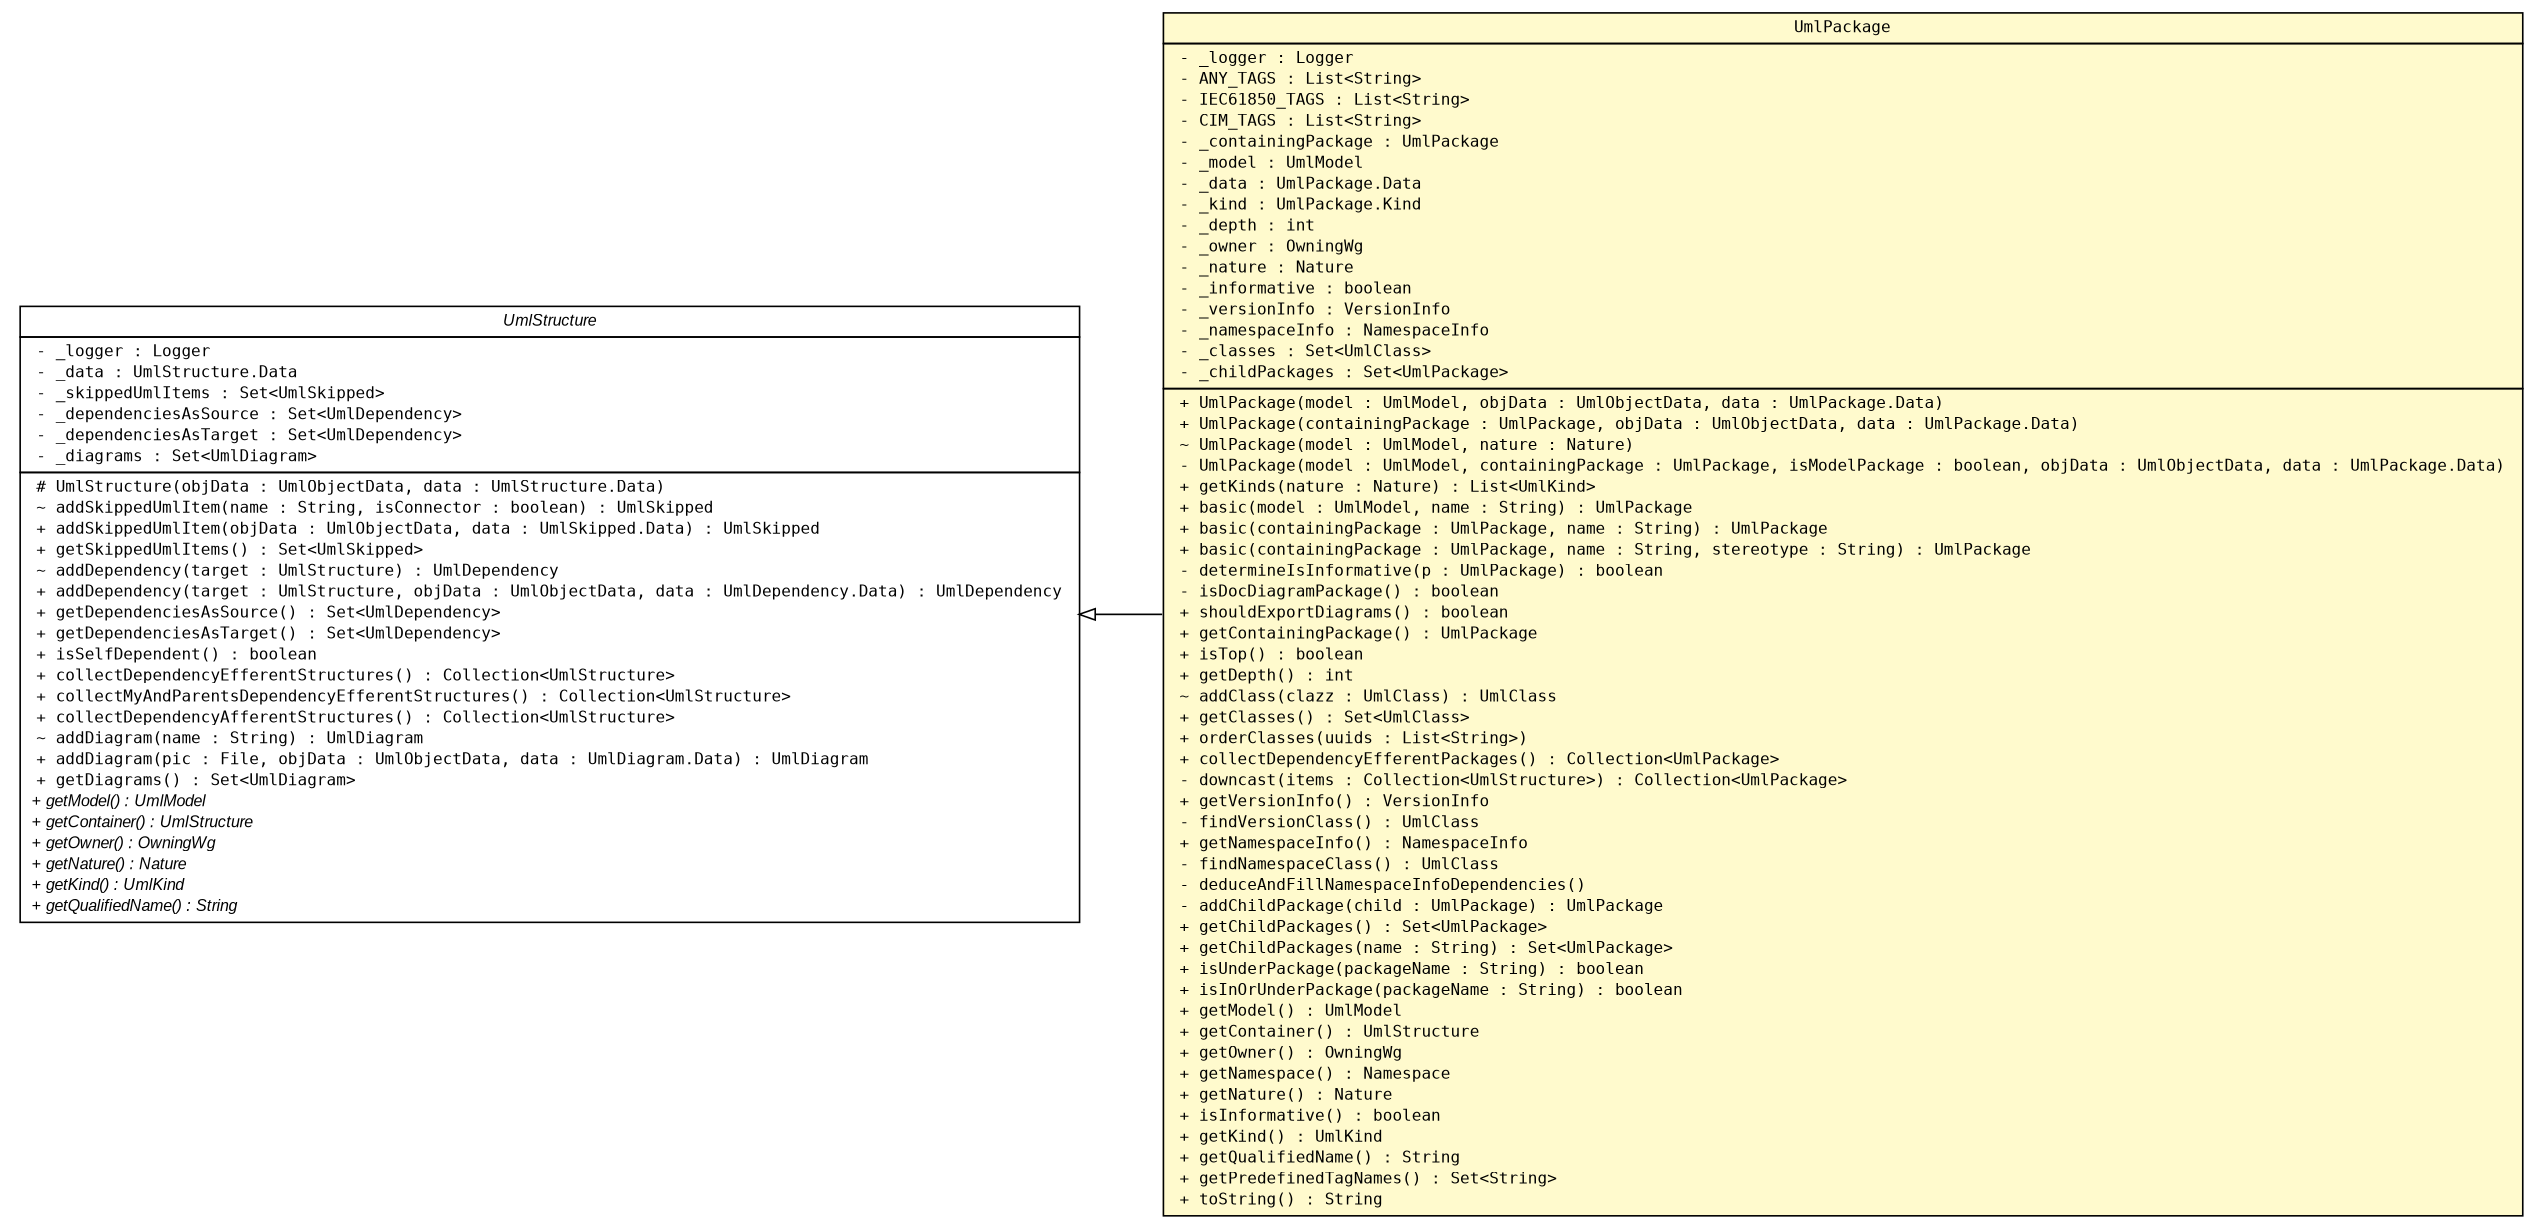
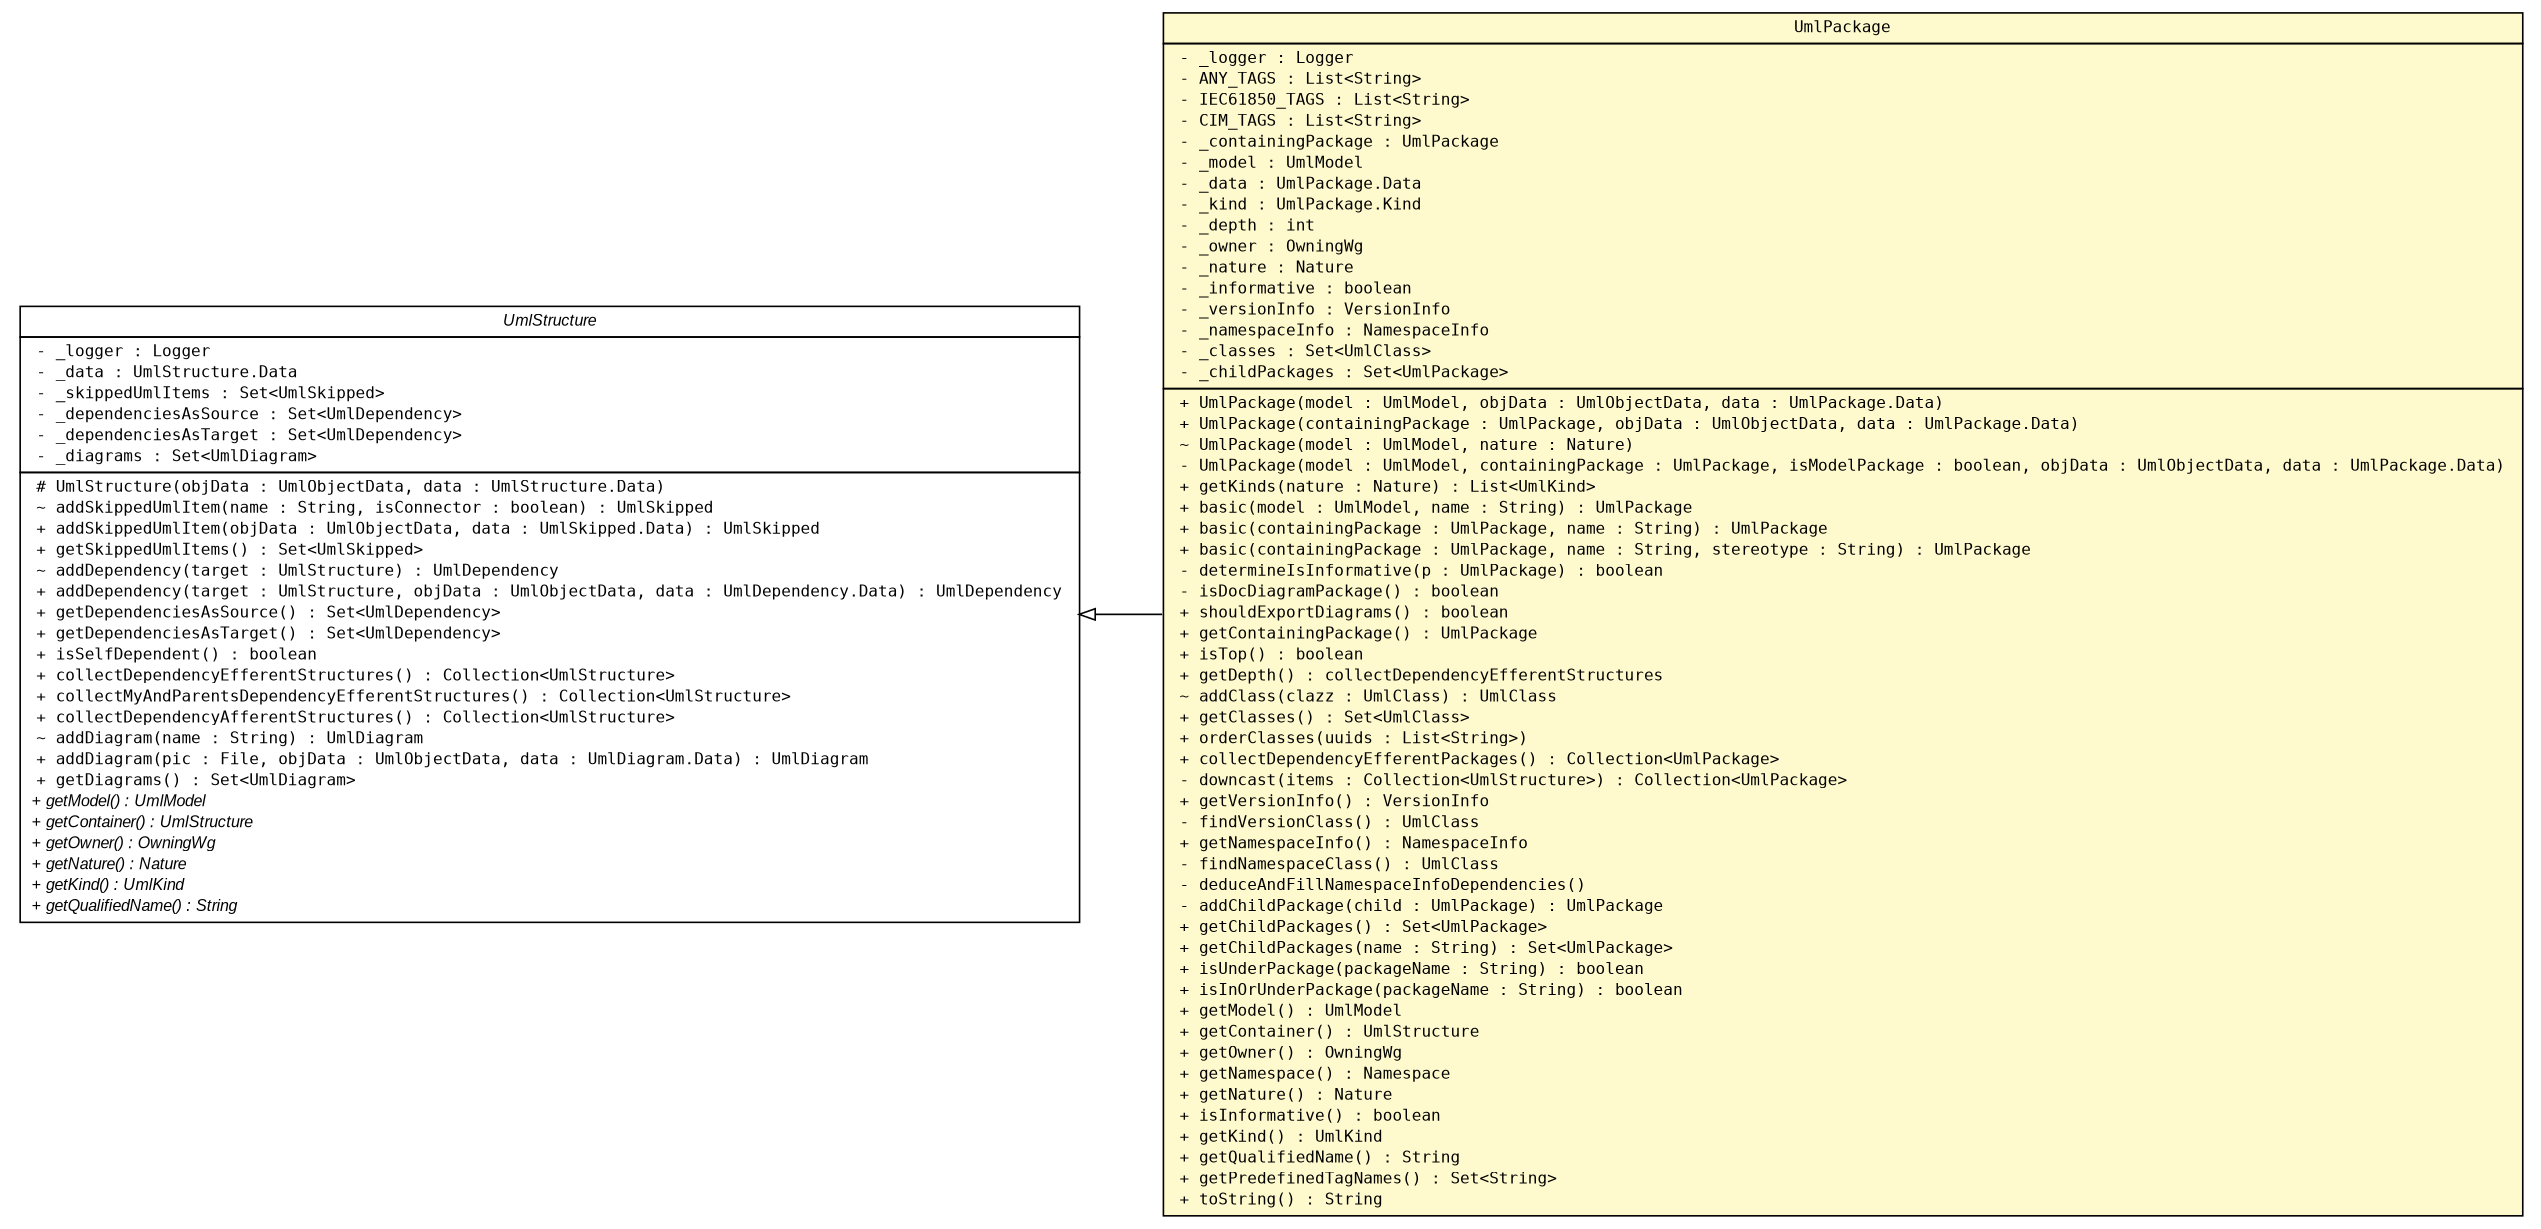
  digraph {
    nodesep=0.25
    ranksep=0.5
    rankdir=LR
    fontname="DejaVu Sans Mono"
    node [fontcolor=black fontname="DejaVu Sans Mono" fontsize=10.0 shape=plaintext]
    n1 [label=<<table title="org.tanjakostic.jcleancim.model.UmlStructure" border="0" cellborder="1" cellspacing="0" cellpadding="2" port="p" href="./UmlStructure.html"> 		<tr><td><table border="0" cellspacing="0" cellpadding="1"> <tr><td align="center" balign="center"><font face="Arial Italic"> UmlStructure </font></td></tr> 		</table></td></tr> 		<tr><td><table border="0" cellspacing="0" cellpadding="1"> <tr><td align="left" balign="left"> - _logger : Logger </td></tr> <tr><td align="left" balign="left"> - _data : UmlStructure.Data </td></tr> <tr><td align="left" balign="left"> - _skippedUmlItems : Set&lt;UmlSkipped&gt; </td></tr> <tr><td align="left" balign="left"> - _dependenciesAsSource : Set&lt;UmlDependency&gt; </td></tr> <tr><td align="left" balign="left"> - _dependenciesAsTarget : Set&lt;UmlDependency&gt; </td></tr> <tr><td align="left" balign="left"> - _diagrams : Set&lt;UmlDiagram&gt; </td></tr> 		</table></td></tr> 		<tr><td><table border="0" cellspacing="0" cellpadding="1"> <tr><td align="left" balign="left"> # UmlStructure(objData : UmlObjectData, data : UmlStructure.Data) </td></tr> <tr><td align="left" balign="left"> ~ addSkippedUmlItem(name : String, isConnector : boolean) : UmlSkipped </td></tr> <tr><td align="left" balign="left"> + addSkippedUmlItem(objData : UmlObjectData, data : UmlSkipped.Data) : UmlSkipped </td></tr> <tr><td align="left" balign="left"> + getSkippedUmlItems() : Set&lt;UmlSkipped&gt; </td></tr> <tr><td align="left" balign="left"> ~ addDependency(target : UmlStructure) : UmlDependency </td></tr> <tr><td align="left" balign="left"> + addDependency(target : UmlStructure, objData : UmlObjectData, data : UmlDependency.Data) : UmlDependency </td></tr> <tr><td align="left" balign="left"> + getDependenciesAsSource() : Set&lt;UmlDependency&gt; </td></tr> <tr><td align="left" balign="left"> + getDependenciesAsTarget() : Set&lt;UmlDependency&gt; </td></tr> <tr><td align="left" balign="left"> + isSelfDependent() : boolean </td></tr> <tr><td align="left" balign="left"> + collectDependencyEfferentStructures() : Collection&lt;UmlStructure&gt; </td></tr> <tr><td align="left" balign="left"> + collectMyAndParentsDependencyEfferentStructures() : Collection&lt;UmlStructure&gt; </td></tr> <tr><td align="left" balign="left"> + collectDependencyAfferentStructures() : Collection&lt;UmlStructure&gt; </td></tr> <tr><td align="left" balign="left"> ~ addDiagram(name : String) : UmlDiagram </td></tr> <tr><td align="left" balign="left"> + addDiagram(pic : File, objData : UmlObjectData, data : UmlDiagram.Data) : UmlDiagram </td></tr> <tr><td align="left" balign="left"> + getDiagrams() : Set&lt;UmlDiagram&gt; </td></tr> <tr><td align="left" balign="left"><font face="Arial Italic" point-size="10.0"> + getModel() : UmlModel </font></td></tr> <tr><td align="left" balign="left"><font face="Arial Italic" point-size="10.0"> + getContainer() : UmlStructure </font></td></tr> <tr><td align="left" balign="left"><font face="Arial Italic" point-size="10.0"> + getOwner() : OwningWg </font></td></tr> <tr><td align="left" balign="left"><font face="Arial Italic" point-size="10.0"> + getNature() : Nature </font></td></tr> <tr><td align="left" balign="left"><font face="Arial Italic" point-size="10.0"> + getKind() : UmlKind </font></td></tr> <tr><td align="left" balign="left"><font face="Arial Italic" point-size="10.0"> + getQualifiedName() : String </font></td></tr> 		</table></td></tr> 		</table>>]
-   n2 [label=<<table title="org.tanjakostic.jcleancim.model.UmlPackage" border="0" cellborder="1" cellspacing="0" cellpadding="2" port="p" bgcolor="lemonChiffon" href="./UmlPackage.html"> 		<tr><td><table border="0" cellspacing="0" cellpadding="1"> <tr><td align="center" balign="center"> UmlPackage </td></tr> 		</table></td></tr> 		<tr><td><table border="0" cellspacing="0" cellpadding="1"> <tr><td align="left" balign="left"> - _logger : Logger </td></tr> <tr><td align="left" balign="left"> - ANY_TAGS : List&lt;String&gt; </td></tr> <tr><td align="left" balign="left"> - IEC61850_TAGS : List&lt;String&gt; </td></tr> <tr><td align="left" balign="left"> - CIM_TAGS : List&lt;String&gt; </td></tr> <tr><td align="left" balign="left"> - _containingPackage : UmlPackage </td></tr> <tr><td align="left" balign="left"> - _model : UmlModel </td></tr> <tr><td align="left" balign="left"> - _data : UmlPackage.Data </td></tr> <tr><td align="left" balign="left"> - _kind : UmlPackage.Kind </td></tr> <tr><td align="left" balign="left"> - _depth : int </td></tr> <tr><td align="left" balign="left"> - _owner : OwningWg </td></tr> <tr><td align="left" balign="left"> - _nature : Nature </td></tr> <tr><td align="left" balign="left"> - _informative : boolean </td></tr> <tr><td align="left" balign="left"> - _versionInfo : VersionInfo </td></tr> <tr><td align="left" balign="left"> - _namespaceInfo : NamespaceInfo </td></tr> <tr><td align="left" balign="left"> - _classes : Set&lt;UmlClass&gt; </td></tr> <tr><td align="left" balign="left"> - _childPackages : Set&lt;UmlPackage&gt; </td></tr> 		</table></td></tr> 		<tr><td><table border="0" cellspacing="0" cellpadding="1"> <tr><td align="left" balign="left"> + UmlPackage(model : UmlModel, objData : UmlObjectData, data : UmlPackage.Data) </td></tr> <tr><td align="left" balign="left"> + UmlPackage(containingPackage : UmlPackage, objData : UmlObjectData, data : UmlPackage.Data) </td></tr> <tr><td align="left" balign="left"> ~ UmlPackage(model : UmlModel, nature : Nature) </td></tr> <tr><td align="left" balign="left"> - UmlPackage(model : UmlModel, containingPackage : UmlPackage, isModelPackage : boolean, objData : UmlObjectData, data : UmlPackage.Data) </td></tr> <tr><td align="left" balign="left"> + getKinds(nature : Nature) : List&lt;UmlKind&gt; </td></tr> <tr><td align="left" balign="left"> + basic(model : UmlModel, name : String) : UmlPackage </td></tr> <tr><td align="left" balign="left"> + basic(containingPackage : UmlPackage, name : String) : UmlPackage </td></tr> <tr><td align="left" balign="left"> + basic(containingPackage : UmlPackage, name : String, stereotype : String) : UmlPackage </td></tr> <tr><td align="left" balign="left"> - determineIsInformative(p : UmlPackage) : boolean </td></tr> <tr><td align="left" balign="left"> - isDocDiagramPackage() : boolean </td></tr> <tr><td align="left" balign="left"> + shouldExportDiagrams() : boolean </td></tr> <tr><td align="left" balign="left"> + getContainingPackage() : UmlPackage </td></tr> <tr><td align="left" balign="left"> + isTop() : boolean </td></tr> <tr><td align="left" balign="left"> + getDepth() : int </td></tr> <tr><td align="left" balign="left"> ~ addClass(clazz : UmlClass) : UmlClass </td></tr> <tr><td align="left" balign="left"> + getClasses() : Set&lt;UmlClass&gt; </td></tr> <tr><td align="left" balign="left"> + orderClasses(uuids : List&lt;String&gt;) </td></tr> <tr><td align="left" balign="left"> + collectDependencyEfferentPackages() : Collection&lt;UmlPackage&gt; </td></tr> <tr><td align="left" balign="left"> - downcast(items : Collection&lt;UmlStructure&gt;) : Collection&lt;UmlPackage&gt; </td></tr> <tr><td align="left" balign="left"> + getVersionInfo() : VersionInfo </td></tr> <tr><td align="left" balign="left"> - findVersionClass() : UmlClass </td></tr> <tr><td align="left" balign="left"> + getNamespaceInfo() : NamespaceInfo </td></tr> <tr><td align="left" balign="left"> - findNamespaceClass() : UmlClass </td></tr> <tr><td align="left" balign="left"> - deduceAndFillNamespaceInfoDependencies() </td></tr> <tr><td align="left" balign="left"> - addChildPackage(child : UmlPackage) : UmlPackage </td></tr> <tr><td align="left" balign="left"> + getChildPackages() : Set&lt;UmlPackage&gt; </td></tr> <tr><td align="left" balign="left"> + getChildPackages(name : String) : Set&lt;UmlPackage&gt; </td></tr> <tr><td align="left" balign="left"> + isUnderPackage(packageName : String) : boolean </td></tr> <tr><td align="left" balign="left"> + isInOrUnderPackage(packageName : String) : boolean </td></tr> <tr><td align="left" balign="left"> + getModel() : UmlModel </td></tr> <tr><td align="left" balign="left"> + getContainer() : UmlStructure </td></tr> <tr><td align="left" balign="left"> + getOwner() : OwningWg </td></tr> <tr><td align="left" balign="left"> + getNamespace() : Namespace </td></tr> <tr><td align="left" balign="left"> + getNature() : Nature </td></tr> <tr><td align="left" balign="left"> + isInformative() : boolean </td></tr> <tr><td align="left" balign="left"> + getKind() : UmlKind </td></tr> <tr><td align="left" balign="left"> + getQualifiedName() : String </td></tr> <tr><td align="left" balign="left"> + getPredefinedTagNames() : Set&lt;String&gt; </td></tr> <tr><td align="left" balign="left"> + toString() : String </td></tr> 		</table></td></tr> 		</table>>]
+   n2 [label=<<table title="org.tanjakostic.jcleancim.model.UmlPackage" border="0" cellborder="1" cellspacing="0" cellpadding="2" port="p" bgcolor="lemonChiffon" href="./UmlPackage.html"> 		<tr><td><table border="0" cellspacing="0" cellpadding="1"> <tr><td align="center" balign="center"> UmlPackage </td></tr> 		</table></td></tr> 		<tr><td><table border="0" cellspacing="0" cellpadding="1"> <tr><td align="left" balign="left"> - _logger : Logger </td></tr> <tr><td align="left" balign="left"> - ANY_TAGS : List&lt;String&gt; </td></tr> <tr><td align="left" balign="left"> - IEC61850_TAGS : List&lt;String&gt; </td></tr> <tr><td align="left" balign="left"> - CIM_TAGS : List&lt;String&gt; </td></tr> <tr><td align="left" balign="left"> - _containingPackage : UmlPackage </td></tr> <tr><td align="left" balign="left"> - _model : UmlModel </td></tr> <tr><td align="left" balign="left"> - _data : UmlPackage.Data </td></tr> <tr><td align="left" balign="left"> - _kind : UmlPackage.Kind </td></tr> <tr><td align="left" balign="left"> - _depth : int </td></tr> <tr><td align="left" balign="left"> - _owner : OwningWg </td></tr> <tr><td align="left" balign="left"> - _nature : Nature </td></tr> <tr><td align="left" balign="left"> - _informative : boolean </td></tr> <tr><td align="left" balign="left"> - _versionInfo : VersionInfo </td></tr> <tr><td align="left" balign="left"> - _namespaceInfo : NamespaceInfo </td></tr> <tr><td align="left" balign="left"> - _classes : Set&lt;UmlClass&gt; </td></tr> <tr><td align="left" balign="left"> - _childPackages : Set&lt;UmlPackage&gt; </td></tr> 		</table></td></tr> 		<tr><td><table border="0" cellspacing="0" cellpadding="1"> <tr><td align="left" balign="left"> + UmlPackage(model : UmlModel, objData : UmlObjectData, data : UmlPackage.Data) </td></tr> <tr><td align="left" balign="left"> + UmlPackage(containingPackage : UmlPackage, objData : UmlObjectData, data : UmlPackage.Data) </td></tr> <tr><td align="left" balign="left"> ~ UmlPackage(model : UmlModel, nature : Nature) </td></tr> <tr><td align="left" balign="left"> - UmlPackage(model : UmlModel, containingPackage : UmlPackage, isModelPackage : boolean, objData : UmlObjectData, data : UmlPackage.Data) </td></tr> <tr><td align="left" balign="left"> + getKinds(nature : Nature) : List&lt;UmlKind&gt; </td></tr> <tr><td align="left" balign="left"> + basic(model : UmlModel, name : String) : UmlPackage </td></tr> <tr><td align="left" balign="left"> + basic(containingPackage : UmlPackage, name : String) : UmlPackage </td></tr> <tr><td align="left" balign="left"> + basic(containingPackage : UmlPackage, name : String, stereotype : String) : UmlPackage </td></tr> <tr><td align="left" balign="left"> - determineIsInformative(p : UmlPackage) : boolean </td></tr> <tr><td align="left" balign="left"> - isDocDiagramPackage() : boolean </td></tr> <tr><td align="left" balign="left"> + shouldExportDiagrams() : boolean </td></tr> <tr><td align="left" balign="left"> + getContainingPackage() : UmlPackage </td></tr> <tr><td align="left" balign="left"> + isTop() : boolean </td></tr> <tr><td align="left" balign="left"> + getDepth() : collectDependencyEfferentStructures </td></tr> <tr><td align="left" balign="left"> ~ addClass(clazz : UmlClass) : UmlClass </td></tr> <tr><td align="left" balign="left"> + getClasses() : Set&lt;UmlClass&gt; </td></tr> <tr><td align="left" balign="left"> + orderClasses(uuids : List&lt;String&gt;) </td></tr> <tr><td align="left" balign="left"> + collectDependencyEfferentPackages() : Collection&lt;UmlPackage&gt; </td></tr> <tr><td align="left" balign="left"> - downcast(items : Collection&lt;UmlStructure&gt;) : Collection&lt;UmlPackage&gt; </td></tr> <tr><td align="left" balign="left"> + getVersionInfo() : VersionInfo </td></tr> <tr><td align="left" balign="left"> - findVersionClass() : UmlClass </td></tr> <tr><td align="left" balign="left"> + getNamespaceInfo() : NamespaceInfo </td></tr> <tr><td align="left" balign="left"> - findNamespaceClass() : UmlClass </td></tr> <tr><td align="left" balign="left"> - deduceAndFillNamespaceInfoDependencies() </td></tr> <tr><td align="left" balign="left"> - addChildPackage(child : UmlPackage) : UmlPackage </td></tr> <tr><td align="left" balign="left"> + getChildPackages() : Set&lt;UmlPackage&gt; </td></tr> <tr><td align="left" balign="left"> + getChildPackages(name : String) : Set&lt;UmlPackage&gt; </td></tr> <tr><td align="left" balign="left"> + isUnderPackage(packageName : String) : boolean </td></tr> <tr><td align="left" balign="left"> + isInOrUnderPackage(packageName : String) : boolean </td></tr> <tr><td align="left" balign="left"> + getModel() : UmlModel </td></tr> <tr><td align="left" balign="left"> + getContainer() : UmlStructure </td></tr> <tr><td align="left" balign="left"> + getOwner() : OwningWg </td></tr> <tr><td align="left" balign="left"> + getNamespace() : Namespace </td></tr> <tr><td align="left" balign="left"> + getNature() : Nature </td></tr> <tr><td align="left" balign="left"> + isInformative() : boolean </td></tr> <tr><td align="left" balign="left"> + getKind() : UmlKind </td></tr> <tr><td align="left" balign="left"> + getQualifiedName() : String </td></tr> <tr><td align="left" balign="left"> + getPredefinedTagNames() : Set&lt;String&gt; </td></tr> <tr><td align="left" balign="left"> + toString() : String </td></tr> 		</table></td></tr> 		</table>>]
    n1 -> n2 [arrowtail=empty dir=back fontname="DejaVu Sans Mono" fontsize=10 headport=p labelfontname=arial labelfontsize=10 tailport=p]
  }
